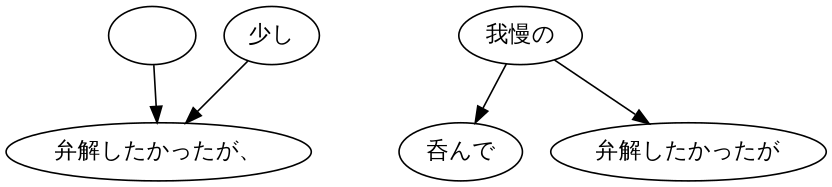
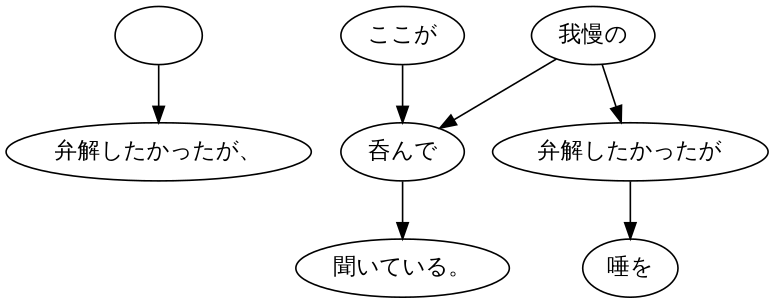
  digraph {
    n1 [label="　"]
    n2 [label="弁解したかったが、"]
-   n3 [label="少し"]
+   n4 [label="聞いている。"]
+   n5 [label="ここが"]
    n6 [label="呑んで"]
    n7 [label="我慢の"]
    n8 [label="弁解したかったが"]
+   n9 [label="唾を"]
    n1 -> n2
-   n3 -> n2
+   n5 -> n6
+   n6 -> n4
    n7 -> n6
    n7 -> n8
+   n8 -> n9
  }
